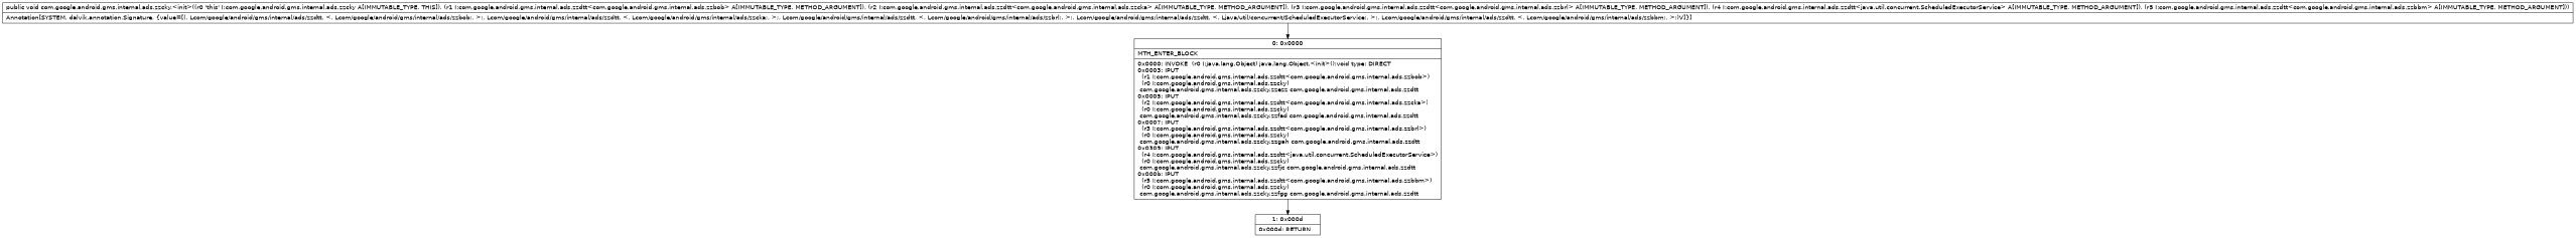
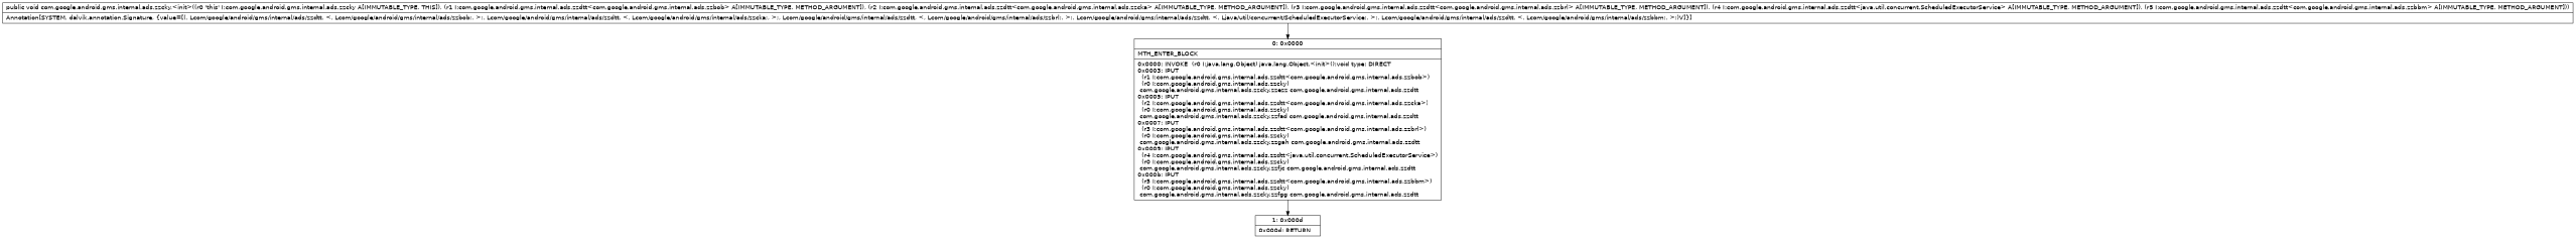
  digraph {
    fontname="DejaVu Sans"
    node [shape=record fontname="DejaVu Sans"]
    edge [fontname="DejaVu Sans"]
-   n1 [label="{0\:\ 0x0000|MTH_ENTER_BLOCK\l|0x0000: INVOKE  (r0 I:java.lang.Object) java.lang.Object.\<init\>():void type: DIRECT \l0x0003: IPUT  \l  (r1 I:com.google.android.gms.internal.ads.zzdtt\<com.google.android.gms.internal.ads.zzbob\>)\l  (r0 I:com.google.android.gms.internal.ads.zzcky)\l com.google.android.gms.internal.ads.zzcky.zzezz com.google.android.gms.internal.ads.zzdtt \l0x0005: IPUT  \l  (r2 I:com.google.android.gms.internal.ads.zzdtt\<com.google.android.gms.internal.ads.zzcka\>)\l  (r0 I:com.google.android.gms.internal.ads.zzcky)\l com.google.android.gms.internal.ads.zzcky.zzfad com.google.android.gms.internal.ads.zzdtt \l0x0007: IPUT  \l  (r3 I:com.google.android.gms.internal.ads.zzdtt\<com.google.android.gms.internal.ads.zzbrl\>)\l  (r0 I:com.google.android.gms.internal.ads.zzcky)\l com.google.android.gms.internal.ads.zzcky.zzgah com.google.android.gms.internal.ads.zzdtt \l0x0309: IPUT  \l  (r4 I:com.google.android.gms.internal.ads.zzdtt\<java.util.concurrent.ScheduledExecutorService\>)\l  (r0 I:com.google.android.gms.internal.ads.zzcky)\l com.google.android.gms.internal.ads.zzcky.zzfjc com.google.android.gms.internal.ads.zzdtt \l0x000b: IPUT  \l  (r5 I:com.google.android.gms.internal.ads.zzdtt\<com.google.android.gms.internal.ads.zzbbm\>)\l  (r0 I:com.google.android.gms.internal.ads.zzcky)\l com.google.android.gms.internal.ads.zzcky.zzfgg com.google.android.gms.internal.ads.zzdtt \l}"]
+   n1 [label="{0\:\ 0x0000|MTH_ENTER_BLOCK\l|0x0000: INVOKE  (r0 I:java.lang.Object) java.lang.Object.\<init\>():void type: DIRECT \l0x0003: IPUT  \l  (r1 I:com.google.android.gms.internal.ads.zzdtt\<com.google.android.gms.internal.ads.zzbob\>)\l  (r0 I:com.google.android.gms.internal.ads.zzcky)\l com.google.android.gms.internal.ads.zzcky.zzezz com.google.android.gms.internal.ads.zzdtt \l0x0005: IPUT  \l  (r2 I:com.google.android.gms.internal.ads.zzdtt\<com.google.android.gms.internal.ads.zzcka\>)\l  (r0 I:com.google.android.gms.internal.ads.zzcky)\l com.google.android.gms.internal.ads.zzcky.zzfad com.google.android.gms.internal.ads.zzdtt \l0x0007: IPUT  \l  (r3 I:com.google.android.gms.internal.ads.zzdtt\<com.google.android.gms.internal.ads.zzbrl\>)\l  (r0 I:com.google.android.gms.internal.ads.zzcky)\l com.google.android.gms.internal.ads.zzcky.zzgah com.google.android.gms.internal.ads.zzdtt \l0x0009: IPUT  \l  (r4 I:com.google.android.gms.internal.ads.zzdtt\<java.util.concurrent.ScheduledExecutorService\>)\l  (r0 I:com.google.android.gms.internal.ads.zzcky)\l com.google.android.gms.internal.ads.zzcky.zzfjc com.google.android.gms.internal.ads.zzdtt \l0x000b: IPUT  \l  (r5 I:com.google.android.gms.internal.ads.zzdtt\<com.google.android.gms.internal.ads.zzbbm\>)\l  (r0 I:com.google.android.gms.internal.ads.zzcky)\l com.google.android.gms.internal.ads.zzcky.zzfgg com.google.android.gms.internal.ads.zzdtt \l}"]
    n2 [label="{1\:\ 0x000d|0x000d: RETURN   \l}"]
    n3 [label="{public void com.google.android.gms.internal.ads.zzcky.\<init\>((r0 'this' I:com.google.android.gms.internal.ads.zzcky A[IMMUTABLE_TYPE, THIS]), (r1 I:com.google.android.gms.internal.ads.zzdtt\<com.google.android.gms.internal.ads.zzbob\> A[IMMUTABLE_TYPE, METHOD_ARGUMENT]), (r2 I:com.google.android.gms.internal.ads.zzdtt\<com.google.android.gms.internal.ads.zzcka\> A[IMMUTABLE_TYPE, METHOD_ARGUMENT]), (r3 I:com.google.android.gms.internal.ads.zzdtt\<com.google.android.gms.internal.ads.zzbrl\> A[IMMUTABLE_TYPE, METHOD_ARGUMENT]), (r4 I:com.google.android.gms.internal.ads.zzdtt\<java.util.concurrent.ScheduledExecutorService\> A[IMMUTABLE_TYPE, METHOD_ARGUMENT]), (r5 I:com.google.android.gms.internal.ads.zzdtt\<com.google.android.gms.internal.ads.zzbbm\> A[IMMUTABLE_TYPE, METHOD_ARGUMENT]))  | Annotation[SYSTEM, dalvik.annotation.Signature, \{value=[(, Lcom\/google\/android\/gms\/internal\/ads\/zzdtt, \<, Lcom\/google\/android\/gms\/internal\/ads\/zzbob;, \>;, Lcom\/google\/android\/gms\/internal\/ads\/zzdtt, \<, Lcom\/google\/android\/gms\/internal\/ads\/zzcka;, \>;, Lcom\/google\/android\/gms\/internal\/ads\/zzdtt, \<, Lcom\/google\/android\/gms\/internal\/ads\/zzbrl;, \>;, Lcom\/google\/android\/gms\/internal\/ads\/zzdtt, \<, Ljava\/util\/concurrent\/ScheduledExecutorService;, \>;, Lcom\/google\/android\/gms\/internal\/ads\/zzdtt, \<, Lcom\/google\/android\/gms\/internal\/ads\/zzbbm;, \>;)V]\}]\l}"]
    n1 -> n2
    n3 -> n1
  }
